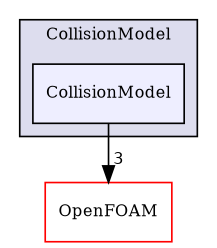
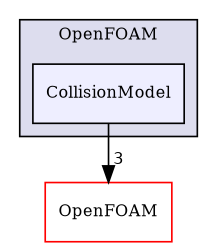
  digraph {
    compound=true
    fontname="DejaVu Serif"
    node [fontname="DejaVu Serif" fontsize=10 shape=box]
    n1 [fillcolor="#eeeeff" label=CollisionModel pencolor=black style=filled]
    n2 [color=red label=OpenFOAM]
    subgraph cluster_1 {
      bgcolor="#ddddee"
      fontsize=10
-     label=CollisionModel
+     label=OpenFOAM
      pencolor=black
      n1
    }
    n1 -> n2 [headlabel=3 labeldistance=1.5 labelfontname=Helvetica labelfontsize=10 fontname="DejaVu Serif"]
  }
